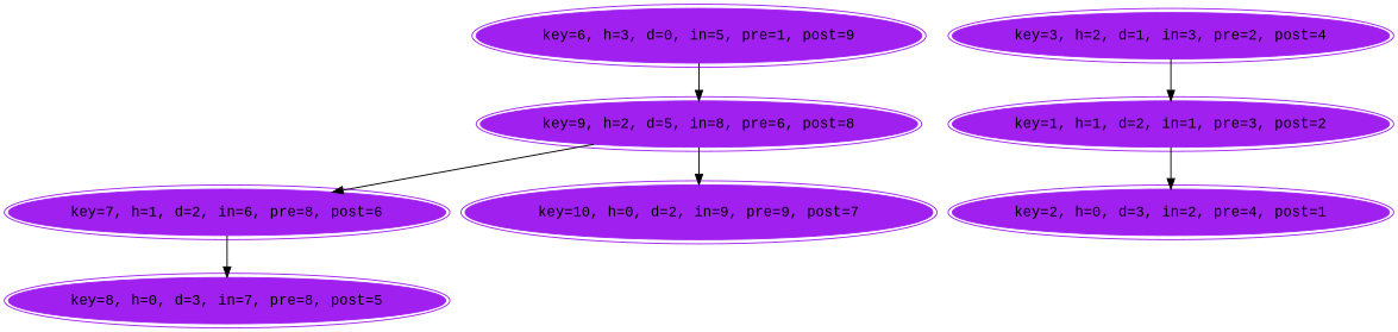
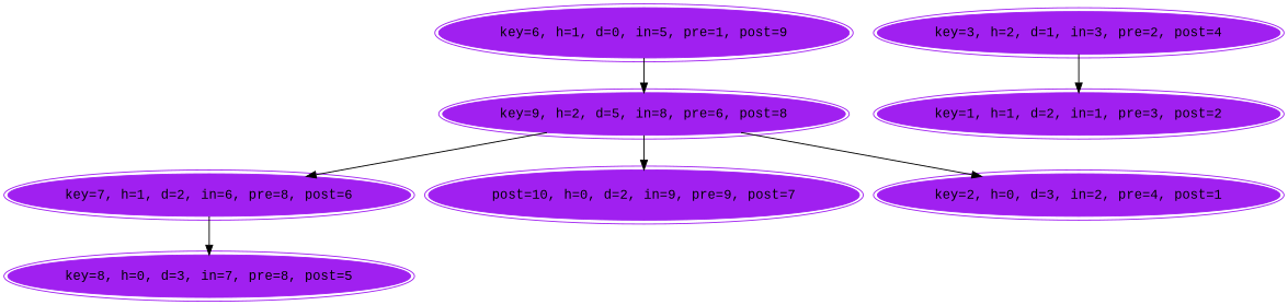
  digraph {
    fontname="Liberation Mono"
    node [color=purple fontname="Liberation Mono" peripheries=2 style=filled]
    edge [fontname="Liberation Mono"]
-   n1 [label="key=6, h=3, d=0, in=5, pre=1, post=9"]
+   n1 [label="key=6, h=1, d=0, in=5, pre=1, post=9"]
    n2 [label="key=9, h=2, d=5, in=8, pre=6, post=8"]
    n3 [label="key=3, h=2, d=1, in=3, pre=2, post=4"]
    n4 [label="key=1, h=1, d=2, in=1, pre=3, post=2"]
    n5 [label="key=7, h=1, d=2, in=6, pre=8, post=6"]
-   n6 [label="key=10, h=0, d=2, in=9, pre=9, post=7"]
+   n6 [label="post=10, h=0, d=2, in=9, pre=9, post=7"]
    n7 [label="key=2, h=0, d=3, in=2, pre=4, post=1"]
    n8 [label="key=8, h=0, d=3, in=7, pre=8, post=5"]
    n1 -> n2
    n2 -> n5
    n2 -> n6
    n3 -> n4
-   n4 -> n7
+   n2 -> n7
    n5 -> n8
  }
